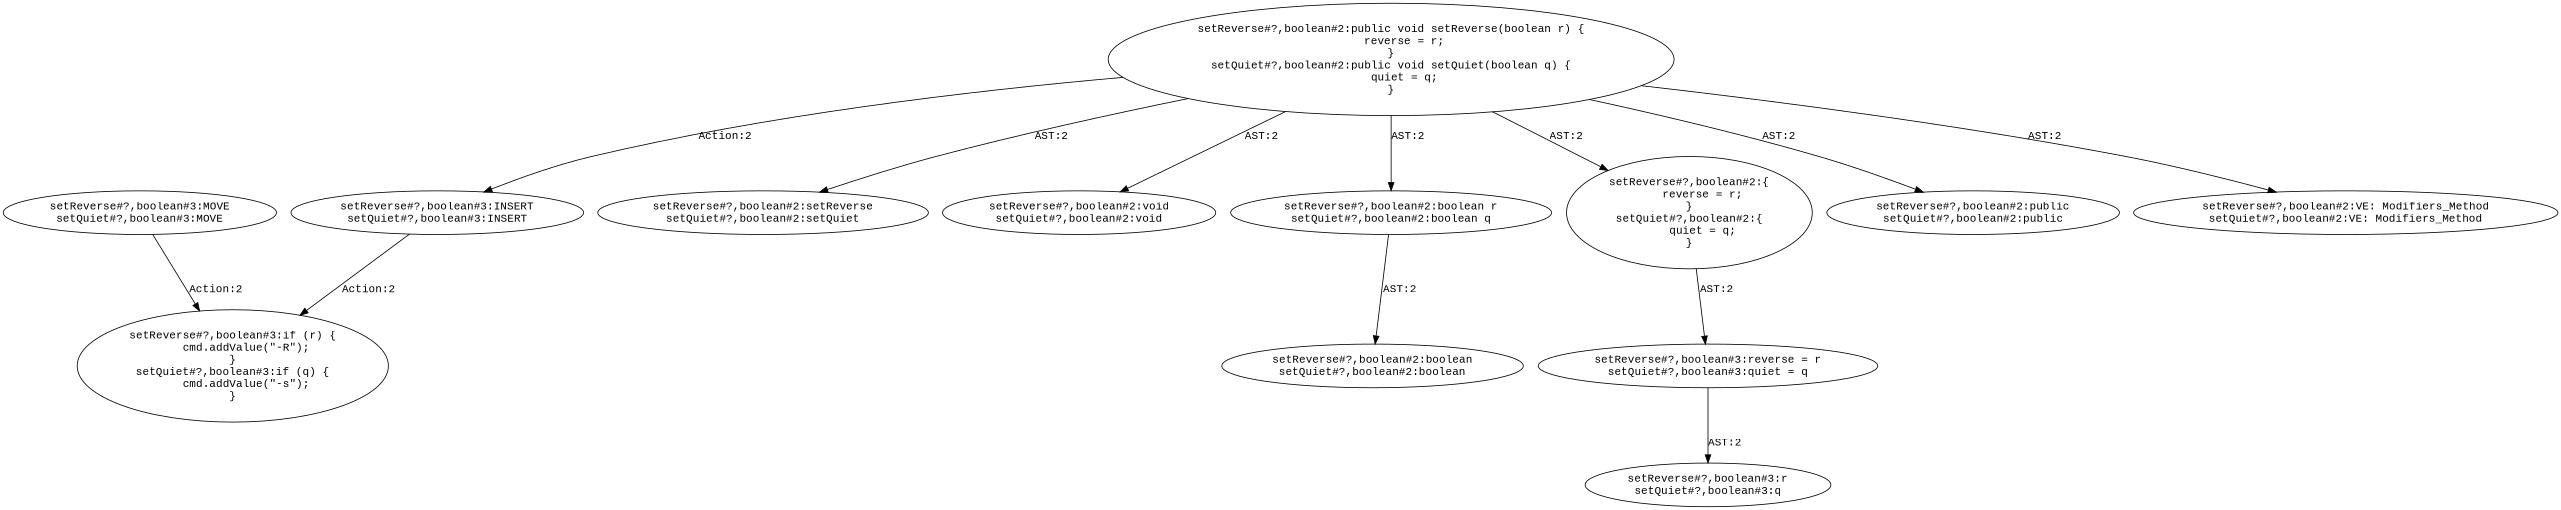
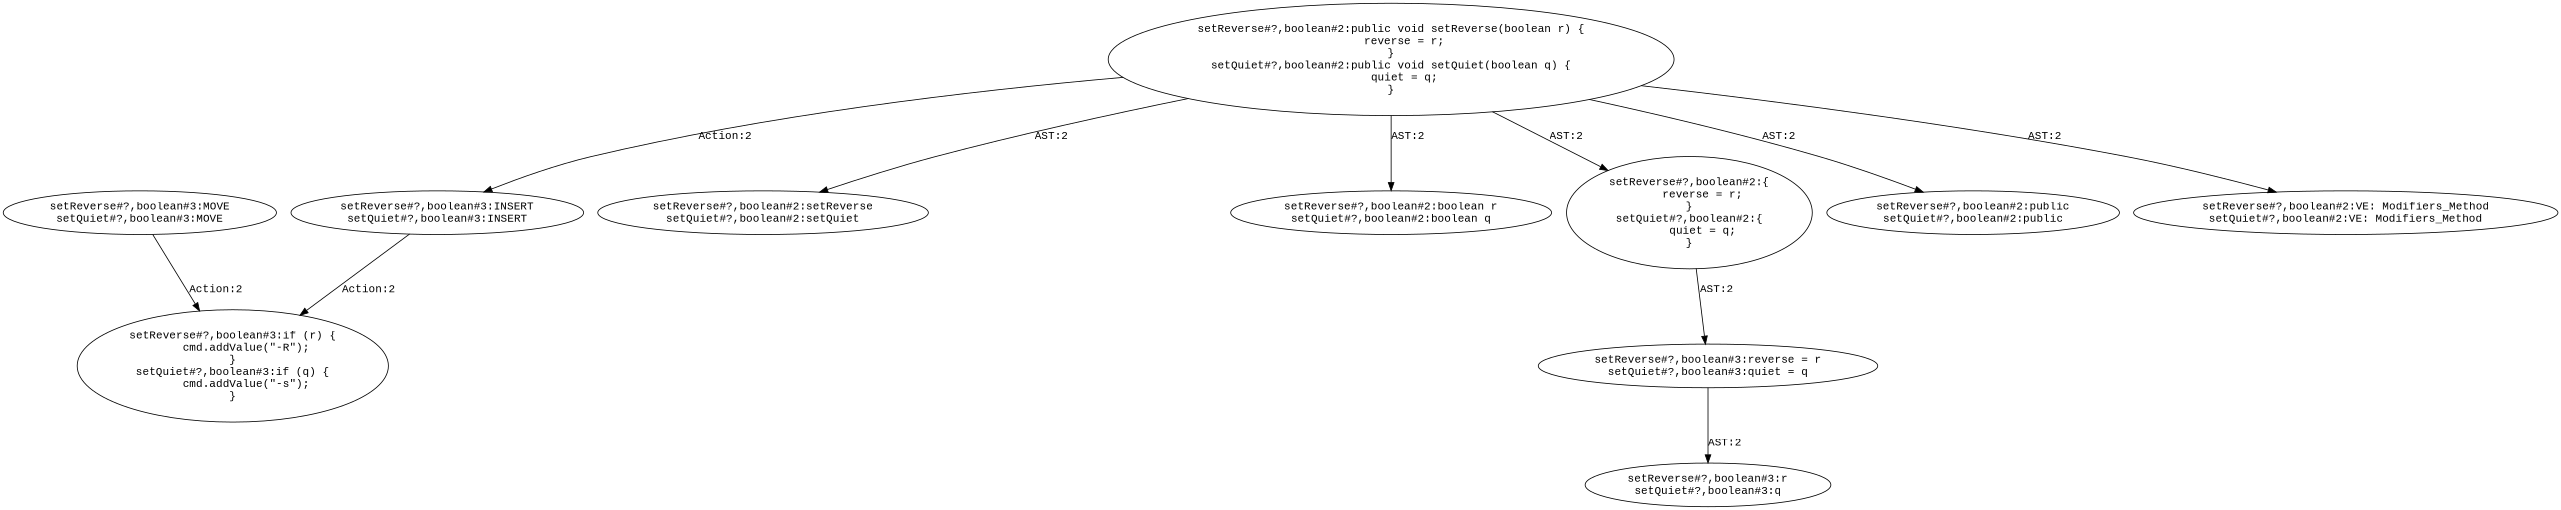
  digraph {
    fontname="Liberation Mono"
    node [fontname="Liberation Mono" shape=ellipse]
    edge [fontname="Liberation Mono"]
    n1 [label="setReverse#?,boolean#3:INSERT\nsetQuiet#?,boolean#3:INSERT"]
    n2 [label="setReverse#?,boolean#3:if (r) \{\n    cmd.addValue(\"-R\");\n\}\nsetQuiet#?,boolean#3:if (q) \{\n    cmd.addValue(\"-s\");\n\}"]
    n3 [label="setReverse#?,boolean#2:public void setReverse(boolean r) \{\n    reverse = r;\n\}\nsetQuiet#?,boolean#2:public void setQuiet(boolean q) \{\n    quiet = q;\n\}"]
    n4 [label="setReverse#?,boolean#2:setReverse\nsetQuiet#?,boolean#2:setQuiet"]
-   n5 [label="setReverse#?,boolean#2:void\nsetQuiet#?,boolean#2:void"]
    n6 [label="setReverse#?,boolean#2:boolean r\nsetQuiet#?,boolean#2:boolean q"]
    n7 [label="setReverse#?,boolean#2:\{\n    reverse = r;\n\}\nsetQuiet#?,boolean#2:\{\n    quiet = q;\n\}"]
    n8 [label="setReverse#?,boolean#2:public\nsetQuiet#?,boolean#2:public"]
    n9 [label="setReverse#?,boolean#2:VE: Modifiers_Method\nsetQuiet#?,boolean#2:VE: Modifiers_Method"]
-   n10 [label="setReverse#?,boolean#2:boolean\nsetQuiet#?,boolean#2:boolean"]
    n11 [label="setReverse#?,boolean#3:reverse = r\nsetQuiet#?,boolean#3:quiet = q"]
    n12 [label="setReverse#?,boolean#3:r\nsetQuiet#?,boolean#3:q"]
    n13 [label="setReverse#?,boolean#3:MOVE\nsetQuiet#?,boolean#3:MOVE"]
    n1 -> n2 [label="Action:2"]
    n3 -> n1 [label="Action:2"]
    n3 -> n4 [label="AST:2"]
-   n3 -> n5 [label="AST:2"]
    n3 -> n6 [label="AST:2"]
    n3 -> n7 [label="AST:2"]
    n3 -> n8 [label="AST:2"]
    n3 -> n9 [label="AST:2"]
-   n6 -> n10 [label="AST:2"]
    n7 -> n11 [label="AST:2"]
    n11 -> n12 [label="AST:2"]
    n13 -> n2 [label="Action:2"]
  }
